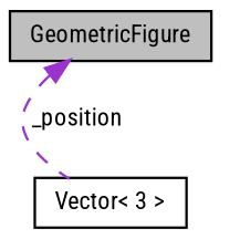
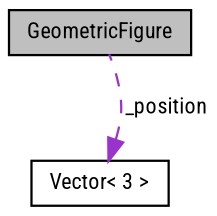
  digraph {
    fontname="Roboto Condensed"
    node [color=black fontname="Roboto Condensed" fontsize=10 shape=record style=filled]
    n1 [fillcolor=grey75 fontcolor=black height=0.2 label=GeometricFigure width=0.4]
    n2 [fillcolor=white height=0.2 label="Vector\< 3 \>" width=0.4]
-   n1 -> n2 [color=darkorchid3 dir=back fontname="Roboto Condensed" fontsize=10 label=" _position" labelfontname=Helvetica labelfontsize=10 style=dashed]
+   n2 -> n1 [color=darkorchid3 dir=back fontname="Roboto Condensed" fontsize=10 label=" _position" labelfontname=Helvetica labelfontsize=10 style=dashed]
  }
